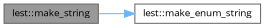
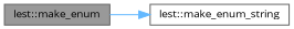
  digraph {
    rankdir=LR
    fontname="Open Sans"
    node [fontname="Open Sans" fontsize=10 shape=box style=filled]
-   n1 [color=gray40 fillcolor=grey60 fontcolor=black height=0.2 label="lest::make_string" width=0.4]
+   n1 [color=gray40 fillcolor=grey60 fontcolor=black height=0.2 label="lest::make_enum" width=0.4]
    n2 [color=grey40 fillcolor=white height=0.2 label="lest::make_enum_string" width=0.4]
    n1 -> n2 [color=steelblue1 fontname="Open Sans" fontsize=10 labelfontname=Helvetica labelfontsize=10 style=solid]
  }
